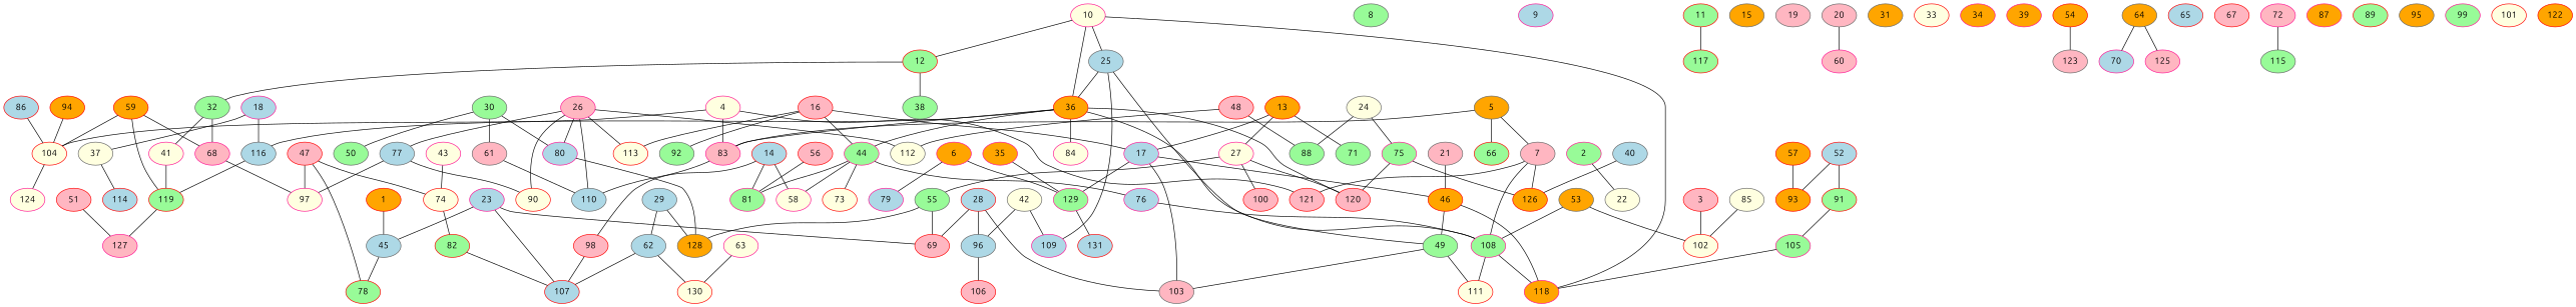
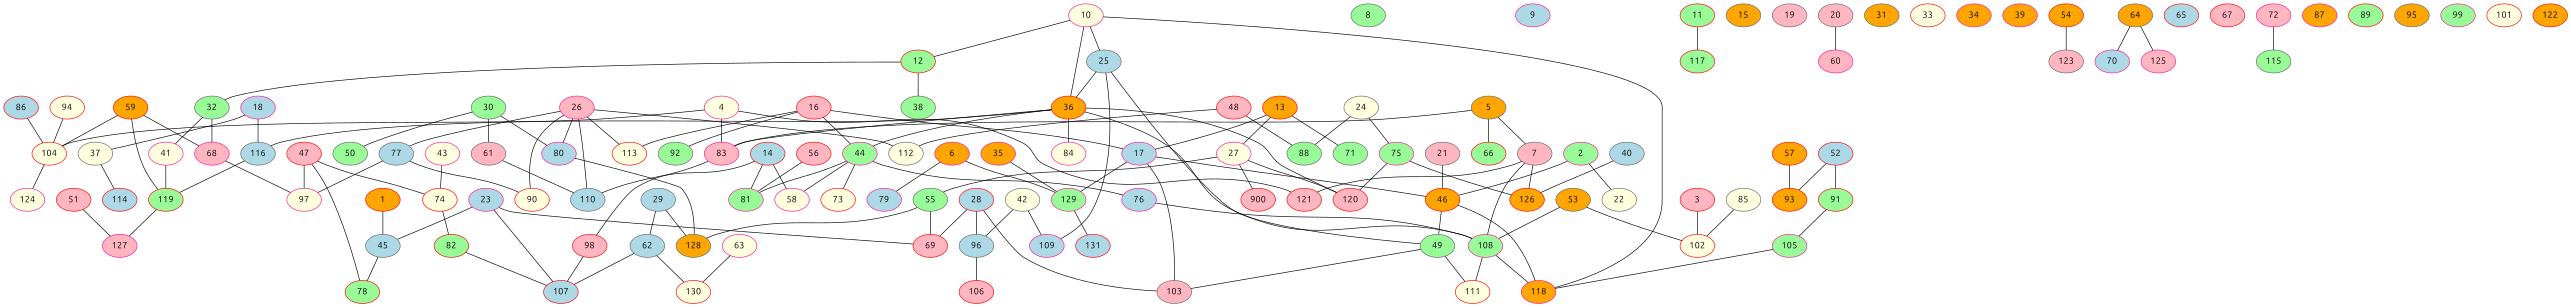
  graph {
    fontname=Ubuntu
    node [color=red fillcolor=palegreen fontname=Ubuntu style=filled]
    edge [fontname=Ubuntu]
    1 [fillcolor=orange]
    45 [color=gray40 fillcolor=lightblue]
    78
    2 [color=deeppink]
    22 [color=gray40 fillcolor=lightyellow]
    46 [fillcolor=orange]
    118 [color=deeppink fillcolor=orange]
    49 [color=gray40]
    102 [fillcolor=lightyellow]
    3 [fillcolor=lightpink]
    4 [color=deeppink fillcolor=lightyellow]
    83 [color=deeppink fillcolor=lightpink]
    104 [fillcolor=lightyellow]
    121 [fillcolor=lightpink]
    110 [color=gray40 fillcolor=lightblue]
    124 [color=deeppink fillcolor=lightyellow]
    5 [color=gray40 fillcolor=orange]
    7 [color=gray40 fillcolor=lightpink]
    66
    108 [color=deeppink]
    126 [fillcolor=orange]
    6 [color=deeppink fillcolor=orange]
    79 [color=deeppink fillcolor=lightblue]
    129 [color=deeppink]
    131 [fillcolor=lightblue]
    111 [fillcolor=lightyellow]
    8 [color=gray40]
    9 [color=deeppink fillcolor=lightblue]
    10 [color=deeppink fillcolor=lightyellow]
    12
    25 [color=gray40 fillcolor=lightblue]
    36 [fillcolor=orange]
    32 [color=gray40]
    38 [color=gray40]
    109 [color=deeppink fillcolor=lightblue]
    44 [color=deeppink]
    116 [color=gray40 fillcolor=lightblue]
    120 [fillcolor=lightpink]
    84 [color=deeppink fillcolor=lightyellow]
    11
    117
    41 [color=deeppink fillcolor=lightyellow]
    68 [color=deeppink fillcolor=lightpink]
    13 [fillcolor=orange]
    17 [color=deeppink fillcolor=lightblue]
    27 [color=deeppink fillcolor=lightyellow]
    71 [color=gray40]
    103 [color=gray40 fillcolor=lightpink]
    55 [color=gray40]
-   100 [fillcolor=lightpink]
+   100 [fillcolor=lightpink label=900]
    14 [fillcolor=lightblue]
    58 [color=deeppink fillcolor=lightyellow]
    81 [color=deeppink]
    98 [fillcolor=lightpink]
    107 [fillcolor=lightblue]
    15 [color=gray40 fillcolor=orange]
    16 [fillcolor=lightpink]
    92 [color=gray40]
    113 [fillcolor=lightyellow]
    73 [fillcolor=lightyellow]
    76 [color=deeppink fillcolor=lightblue]
    18 [color=deeppink fillcolor=lightblue]
    37 [color=gray40 fillcolor=lightyellow]
    114 [fillcolor=lightblue]
    119
    19 [color=gray40 fillcolor=lightpink]
    20 [color=gray40 fillcolor=lightpink]
    60 [color=deeppink fillcolor=lightpink]
    21 [color=gray40 fillcolor=lightpink]
    23 [color=deeppink fillcolor=lightblue]
    69 [fillcolor=lightpink]
    24 [color=gray40 fillcolor=lightyellow]
    75 [color=deeppink]
    88 [color=gray40]
    26 [color=deeppink fillcolor=lightpink]
    77 [color=gray40 fillcolor=lightblue]
    80 [color=deeppink fillcolor=lightblue]
    90 [fillcolor=lightyellow]
    112 [color=gray40 fillcolor=lightyellow]
    97 [color=deeppink fillcolor=lightyellow]
    128 [color=gray40 fillcolor=orange]
    28 [fillcolor=lightblue]
    96 [color=gray40 fillcolor=lightblue]
    106 [fillcolor=lightpink]
    29 [color=gray40 fillcolor=lightblue]
    62 [color=gray40 fillcolor=lightblue]
    130 [fillcolor=lightyellow]
    30 [color=gray40]
    50 [color=gray40]
    61 [color=gray40 fillcolor=lightpink]
    31 [color=gray40 fillcolor=orange]
    33 [fillcolor=lightyellow]
    34 [color=deeppink fillcolor=orange]
    35 [color=deeppink fillcolor=orange]
    39 [color=deeppink fillcolor=orange]
    40 [color=gray40 fillcolor=lightblue]
    127 [color=deeppink fillcolor=lightpink]
    42 [color=gray40 fillcolor=lightyellow]
    43 [color=deeppink fillcolor=lightyellow]
    74 [fillcolor=lightyellow]
    82
    47 [fillcolor=lightpink]
    48 [fillcolor=lightpink]
    51 [fillcolor=lightpink]
    52 [fillcolor=lightblue]
    91
    93 [fillcolor=orange]
    105 [color=deeppink]
    53 [color=gray40 fillcolor=orange]
    54 [fillcolor=orange]
    123 [color=gray40 fillcolor=lightpink]
    56 [fillcolor=lightpink]
    57 [fillcolor=orange]
    59 [fillcolor=orange]
    63 [color=deeppink fillcolor=lightyellow]
    64 [color=gray40 fillcolor=orange]
    70 [color=deeppink fillcolor=lightblue]
    125 [color=deeppink fillcolor=lightpink]
    65 [fillcolor=lightblue]
    67 [fillcolor=lightpink]
    72 [color=deeppink fillcolor=lightpink]
    115 [color=gray40]
    85 [color=gray40 fillcolor=lightyellow]
    86 [fillcolor=lightblue]
    87 [color=deeppink fillcolor=orange]
    89
-   94 [fillcolor=orange]
+   94 [fillcolor=lightyellow]
    95 [color=gray40 fillcolor=orange]
    99 [color=deeppink]
    101 [fillcolor=lightyellow]
    122 [fillcolor=orange]
    1 -- 45
    45 -- 78
    2 -- 22
+   2 -- 46
    46 -- 118
    46 -- 49
    49 -- 111
    49 -- 103
    3 -- 102
    4 -- 83
    4 -- 104
    4 -- 121
    83 -- 110
    104 -- 124
    5 -- 83
    5 -- 7
    5 -- 66
    7 -- 121
    7 -- 108
    7 -- 126
    108 -- 118
    108 -- 111
    6 -- 79
    6 -- 129
    129 -- 131
    10 -- 118
    10 -- 12
    10 -- 25
    10 -- 36
    12 -- 32
    12 -- 38
    25 -- 49
    25 -- 36
    25 -- 109
    36 -- 83
    36 -- 108
    36 -- 44
    36 -- 116
    36 -- 120
    36 -- 84
    32 -- 41
    32 -- 68
    44 -- 58
    44 -- 81
    44 -- 73
    44 -- 76
    116 -- 119
    11 -- 117
    41 -- 119
    68 -- 97
    13 -- 17
    13 -- 27
    13 -- 71
    17 -- 46
    17 -- 129
    17 -- 103
    27 -- 120
    27 -- 55
    27 -- 100
    55 -- 69
    55 -- 128
    14 -- 58
    14 -- 81
    14 -- 98
    98 -- 107
    16 -- 44
    16 -- 17
    16 -- 92
    16 -- 113
    76 -- 108
    18 -- 116
    18 -- 37
    37 -- 114
    119 -- 127
    20 -- 60
    21 -- 46
    23 -- 45
    23 -- 107
    23 -- 69
    24 -- 75
    24 -- 88
    75 -- 126
    75 -- 120
    26 -- 110
    26 -- 113
    26 -- 77
    26 -- 80
    26 -- 90
    26 -- 112
    77 -- 90
    77 -- 97
    80 -- 128
    28 -- 103
    28 -- 69
    28 -- 96
    96 -- 106
    29 -- 128
    29 -- 62
    62 -- 107
    62 -- 130
    30 -- 80
    30 -- 50
    30 -- 61
    61 -- 110
    35 -- 129
    40 -- 126
    42 -- 109
    42 -- 96
    43 -- 74
    74 -- 82
    82 -- 107
    47 -- 78
    47 -- 97
    47 -- 74
    48 -- 88
    48 -- 112
    51 -- 127
    52 -- 91
    52 -- 93
    91 -- 105
    105 -- 118
    53 -- 102
    53 -- 108
    54 -- 123
    56 -- 81
    57 -- 93
    59 -- 104
    59 -- 68
    59 -- 119
    63 -- 130
    64 -- 70
    64 -- 125
    72 -- 115
    85 -- 102
    86 -- 104
    94 -- 104
  }
